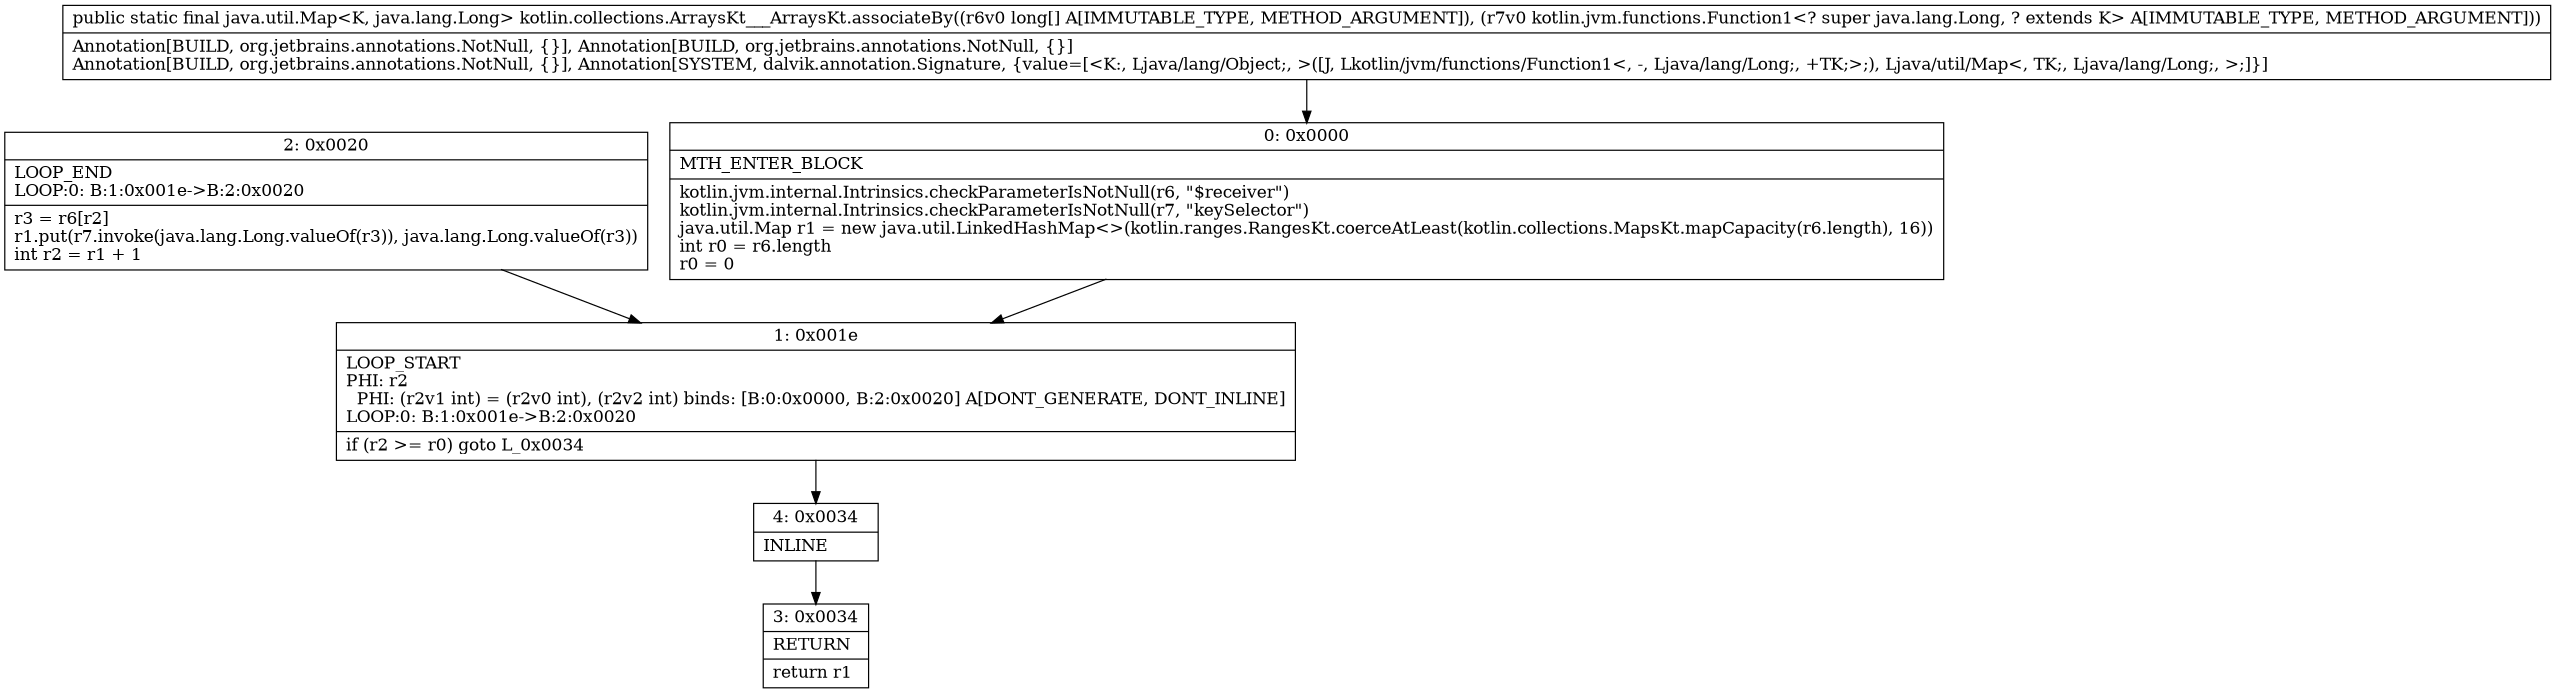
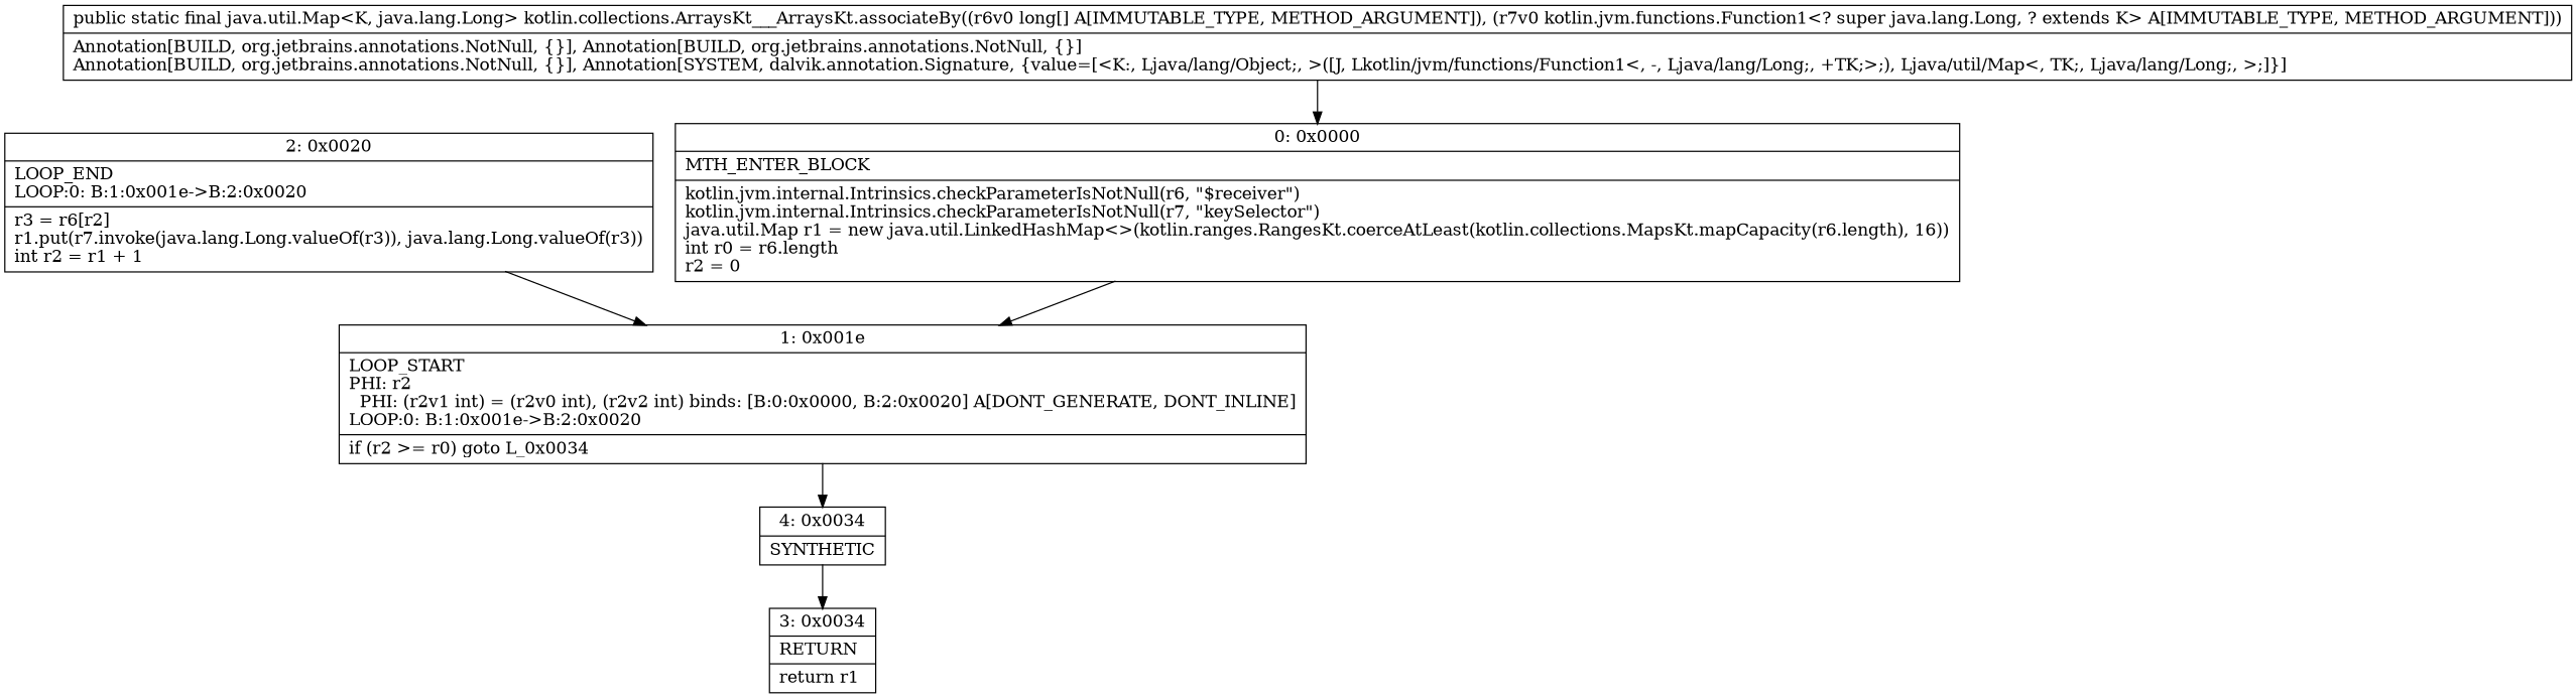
  digraph {
    node [shape=record]
-   n1 [label="{0\:\ 0x0000|MTH_ENTER_BLOCK\l|kotlin.jvm.internal.Intrinsics.checkParameterIsNotNull(r6, \"$receiver\")\lkotlin.jvm.internal.Intrinsics.checkParameterIsNotNull(r7, \"keySelector\")\ljava.util.Map r1 = new java.util.LinkedHashMap\<\>(kotlin.ranges.RangesKt.coerceAtLeast(kotlin.collections.MapsKt.mapCapacity(r6.length), 16))\lint r0 = r6.length\lr0 = 0\l}"]
+   n1 [label="{0\:\ 0x0000|MTH_ENTER_BLOCK\l|kotlin.jvm.internal.Intrinsics.checkParameterIsNotNull(r6, \"$receiver\")\lkotlin.jvm.internal.Intrinsics.checkParameterIsNotNull(r7, \"keySelector\")\ljava.util.Map r1 = new java.util.LinkedHashMap\<\>(kotlin.ranges.RangesKt.coerceAtLeast(kotlin.collections.MapsKt.mapCapacity(r6.length), 16))\lint r0 = r6.length\lr2 = 0\l}"]
    n2 [label="{1\:\ 0x001e|LOOP_START\lPHI: r2 \l  PHI: (r2v1 int) = (r2v0 int), (r2v2 int) binds: [B:0:0x0000, B:2:0x0020] A[DONT_GENERATE, DONT_INLINE]\lLOOP:0: B:1:0x001e\-\>B:2:0x0020\l|if (r2 \>= r0) goto L_0x0034\l}"]
-   n3 [label="{4\:\ 0x0034|INLINE\l}"]
+   n3 [label="{4\:\ 0x0034|SYNTHETIC\l}"]
    n4 [label="{2\:\ 0x0020|LOOP_END\lLOOP:0: B:1:0x001e\-\>B:2:0x0020\l|r3 = r6[r2]\lr1.put(r7.invoke(java.lang.Long.valueOf(r3)), java.lang.Long.valueOf(r3))\lint r2 = r1 + 1\l}"]
    n5 [label="{3\:\ 0x0034|RETURN\l|return r1\l}"]
    n6 [label="{public static final java.util.Map\<K, java.lang.Long\> kotlin.collections.ArraysKt___ArraysKt.associateBy((r6v0 long[] A[IMMUTABLE_TYPE, METHOD_ARGUMENT]), (r7v0 kotlin.jvm.functions.Function1\<? super java.lang.Long, ? extends K\> A[IMMUTABLE_TYPE, METHOD_ARGUMENT]))  | Annotation[BUILD, org.jetbrains.annotations.NotNull, \{\}], Annotation[BUILD, org.jetbrains.annotations.NotNull, \{\}]\lAnnotation[BUILD, org.jetbrains.annotations.NotNull, \{\}], Annotation[SYSTEM, dalvik.annotation.Signature, \{value=[\<K:, Ljava\/lang\/Object;, \>([J, Lkotlin\/jvm\/functions\/Function1\<, \-, Ljava\/lang\/Long;, +TK;\>;), Ljava\/util\/Map\<, TK;, Ljava\/lang\/Long;, \>;]\}]\l}"]
    n1 -> n2
    n2 -> n3
    n3 -> n5
    n4 -> n2
    n6 -> n1
  }
